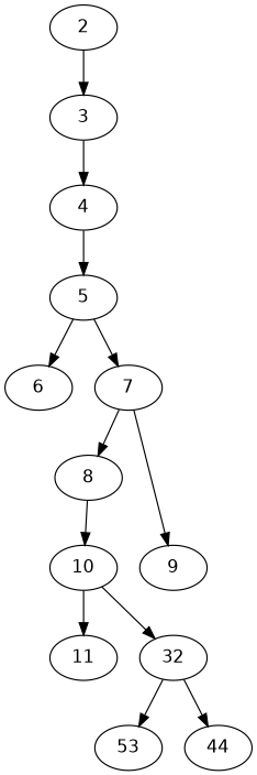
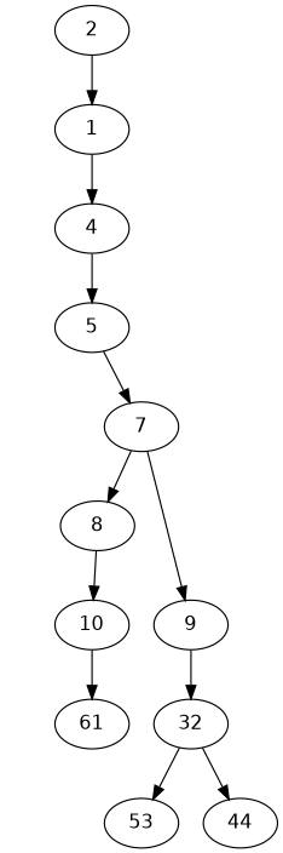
  digraph {
    fontname="DejaVu Sans"
    node [alpha=0.13 fontname="DejaVu Sans"]
    edge [fontname="DejaVu Sans"]
    2 [alpha=0.05 expect_size=17499412761775944]
-   3 [alpha=0.10 expect_size=101017293325200]
+   3 [alpha=0.10 expect_size=101017293325200 label=1]
    4 [alpha=0.04 expect_size=34154698450274]
    5 [alpha=0.12 expect_size=151660147405008]
-   6 [alpha=0.06 expect_size=4129631683831922688]
    7 [alpha=0.04 expect_size=833672647010156544]
    8 [alpha=0.09 expect_size=18431520074226972]
    9 [expect_size=614742753678079]
    10 [expect_size=479455975481278464]
-   11 [alpha=0.11 expect_size=473506228153090048]
+   11 [alpha=0.11 expect_size=473506228153090048 label=61]
    n11 [expect_size=856551677489307 label=32]
    n12 [alpha=0.15 expect_size=28005653648572052 label=53]
    n13 [alpha=0.12 expect_size=41504833076723712 label=44]
    2 -> 3
    3 -> 4
    4 -> 5
-   5 -> 6
    5 -> 7
    7 -> 8
    7 -> 9
    8 -> 10
    10 -> 11
-   10 -> n11
+   9 -> n11
    n11 -> n12
    n11 -> n13
  }
